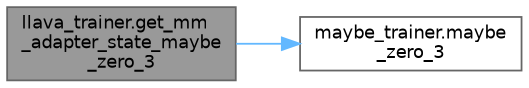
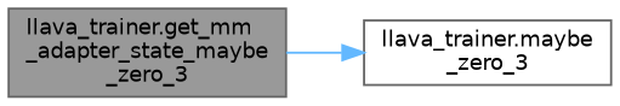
  digraph {
    rankdir=LR
    node [fontname=Helvetica fontsize=10 shape=box style=filled]
    n1 [color=gray40 fillcolor=grey60 fontcolor=black height=0.2 label="llava_trainer.get_mm\l_adapter_state_maybe\l_zero_3" width=0.4]
-   n2 [color=grey40 fillcolor=white height=0.2 label="maybe_trainer.maybe\l_zero_3" width=0.4]
+   n2 [color=grey40 fillcolor=white height=0.2 label="llava_trainer.maybe\l_zero_3" width=0.4]
    n1 -> n2 [color=steelblue1 fontname=Helvetica fontsize=10 labelfontname=Helvetica labelfontsize=10 style=solid]
  }
